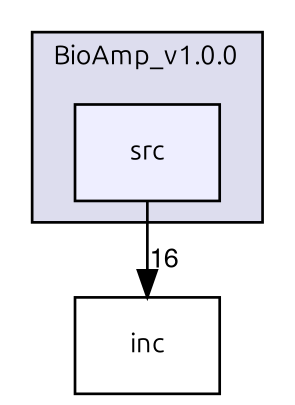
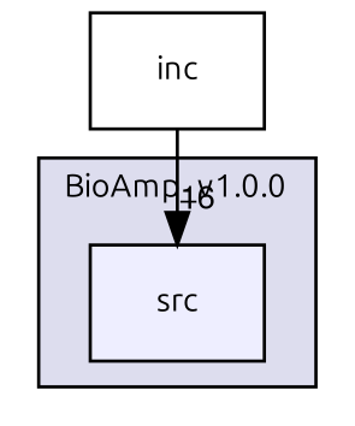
  digraph {
    compound=true
    fontname=Ubuntu
    node [fontname=Ubuntu fontsize=10 shape=box]
    n1 [fillcolor="#eeeeff" label=src pencolor=black style=filled]
    n2 [label=inc]
    subgraph cluster_1 {
      bgcolor="#ddddee"
      fontsize=10
      label="BioAmp_v1.0.0"
      pencolor=black
      n1
    }
-   n1 -> n2 [headlabel=16 labeldistance=1.5 labelfontname=FreeSans labelfontsize=10 fontname=Ubuntu]
+   n2 -> n1 [headlabel=16 labeldistance=1.5 labelfontname=FreeSans labelfontsize=10 fontname=Ubuntu]
  }
